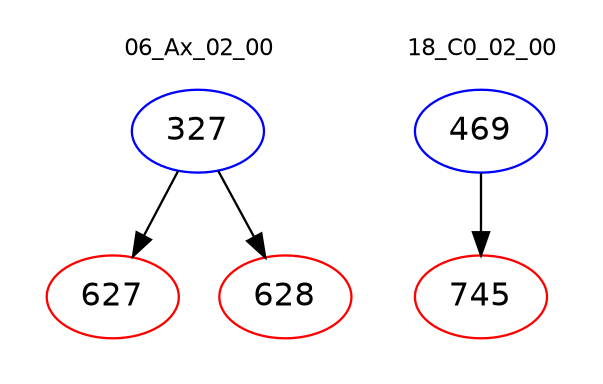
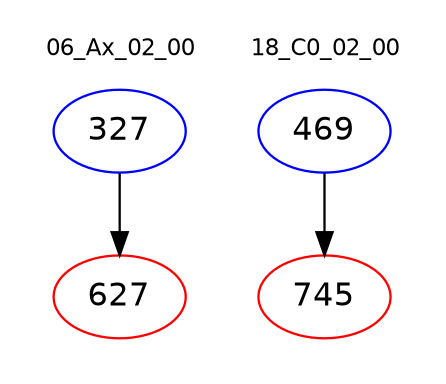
  digraph {
    fontname="DejaVu Sans"
    node [color=red fontname="DejaVu Sans"]
    edge [color=black fontname="DejaVu Sans"]
    n1 [color=blue label=327]
    n2 [label=627]
-   n3 [label=628]
    n4 [color=blue label=469]
    n5 [label=745]
    subgraph cluster_1 {
      color=white
      fontsize=10
      label="06_Ax_02_00"
      n1
      n2
-     n3
    }
    subgraph cluster_2 {
      color=white
      fontsize=10
      label="18_C0_02_00"
      n4
      n5
    }
    n1 -> n2
-   n1 -> n3
    n4 -> n5
  }
